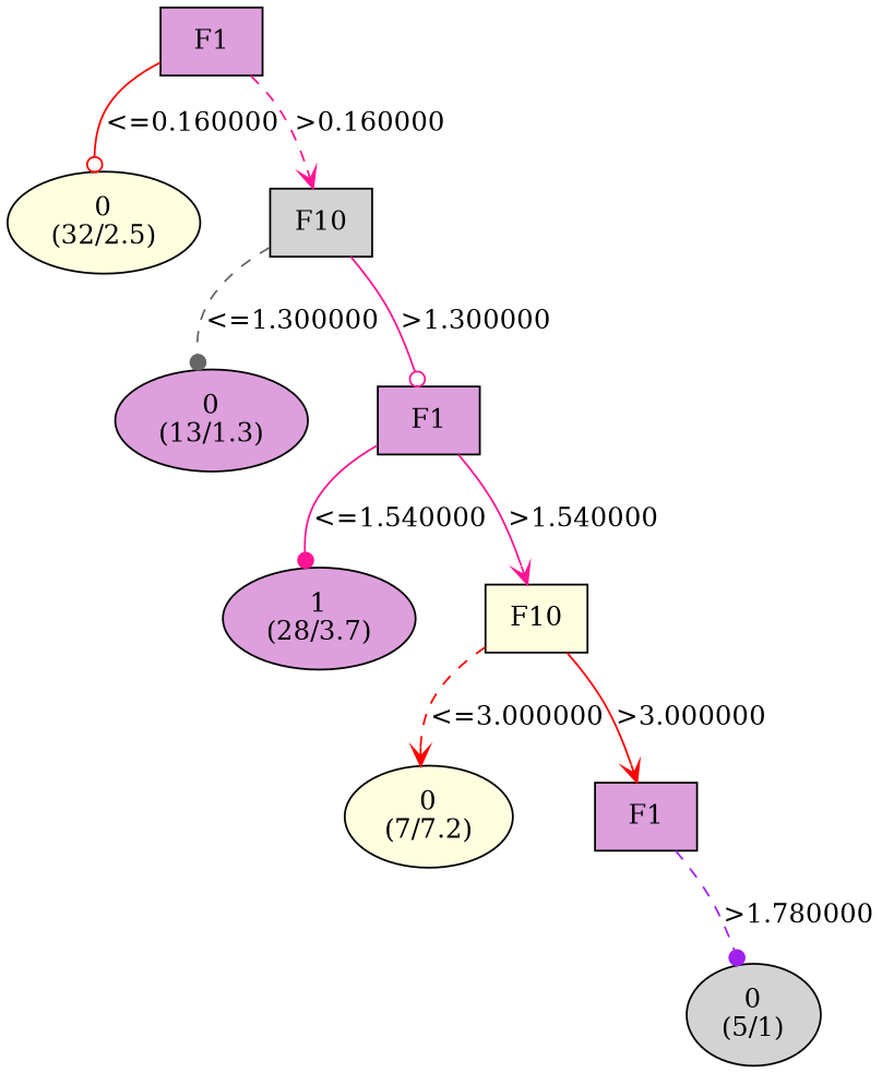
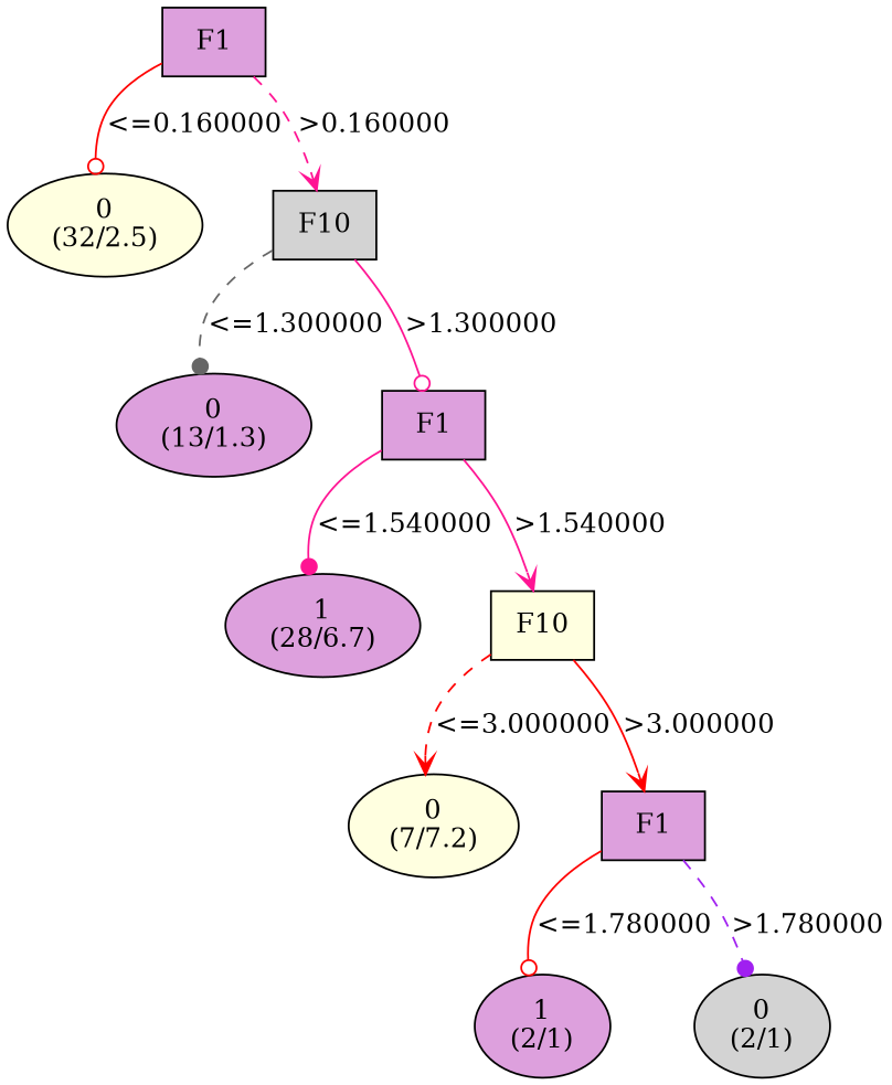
  digraph {
    node [fillcolor=plum shape=ellipse style=filled]
    edge [arrowhead=vee color=red style=solid]
    n1 [label="F1\n" shape=box]
    n2 [fillcolor=lightyellow label="0\n(32/2.5)"]
    n3 [fillcolor=lightgrey label="F10\n" shape=box]
    n4 [label="0\n(13/1.3)"]
    n5 [label="F1\n" shape=box]
-   n6 [label="1\n(28/3.7)"]
+   n6 [label="1\n(28/6.7)"]
    n7 [fillcolor=lightyellow label="F10\n" shape=box]
    n8 [fillcolor=lightyellow label="0\n(7/7.2)"]
    n9 [label="F1\n" shape=box]
-   n11 [fillcolor=lightgrey label="0\n(5/1)"]
+   n10 [label="1\n(2/1)"]
+   n11 [fillcolor=lightgrey label="0\n(2/1)"]
    n1 -> n2 [arrowhead=odot label="<=0.160000"]
    n1 -> n3 [color=deeppink label=">0.160000" style=dashed]
    n3 -> n4 [arrowhead=dot color=gray40 label="<=1.300000" style=dashed]
    n3 -> n5 [arrowhead=odot color=deeppink label=">1.300000"]
    n5 -> n6 [arrowhead=dot color=deeppink label="<=1.540000"]
    n5 -> n7 [color=deeppink label=">1.540000"]
    n7 -> n8 [label="<=3.000000" style=dashed]
    n7 -> n9 [label=">3.000000"]
+   n9 -> n10 [arrowhead=odot label="<=1.780000"]
    n9 -> n11 [arrowhead=dot color=purple label=">1.780000" style=dashed]
  }
